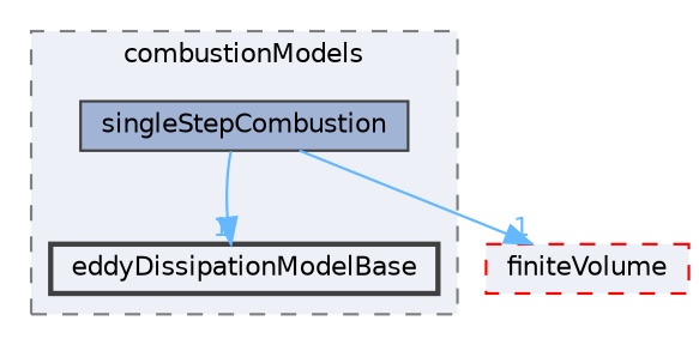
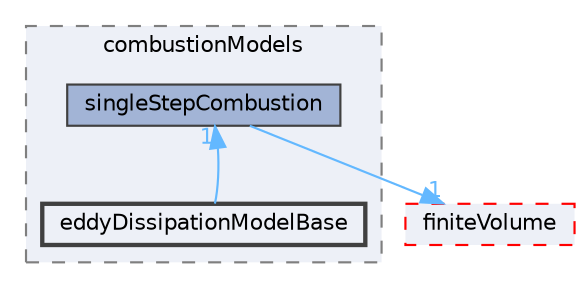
  digraph {
    compound=true
    node [color=grey25 fillcolor="#edf0f7" fontname=Helvetica fontsize=10 shape=box]
    edge [color=steelblue1 fontcolor=steelblue1 fontname=Helvetica fontsize=10 headlabel=1 labeldistance=1.5 labelfontname=Helvetica labelfontsize=10]
    n1 [fillcolor="#a2b4d6" height=0.2 label=singleStepCombustion style=filled width=0.4]
    n2 [height=0.2 label=eddyDissipationModelBase style="filled,bold" width=0.4]
    n3 [color=red height=0.2 label=finiteVolume style="filled,dashed" width=0.4]
    subgraph cluster_1 {
      bgcolor="#edf0f7"
      fontname=Helvetica
      fontsize=10
      label=combustionModels
      pencolor=grey50
      style="filled,dashed"
      n1
      n2
    }
    n1 -> n3
-   n1 -> n2
+   n2 -> n1
  }
